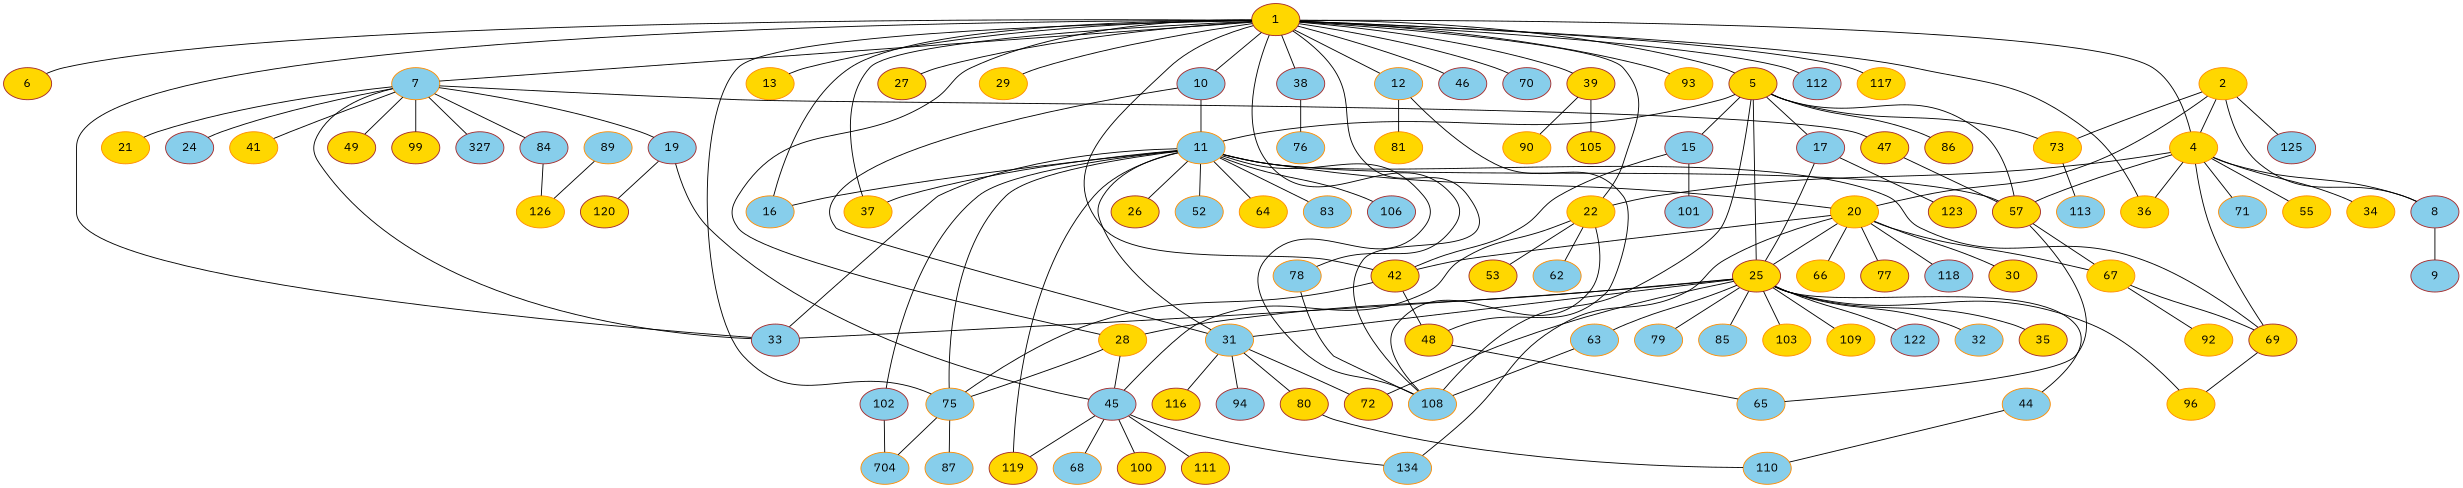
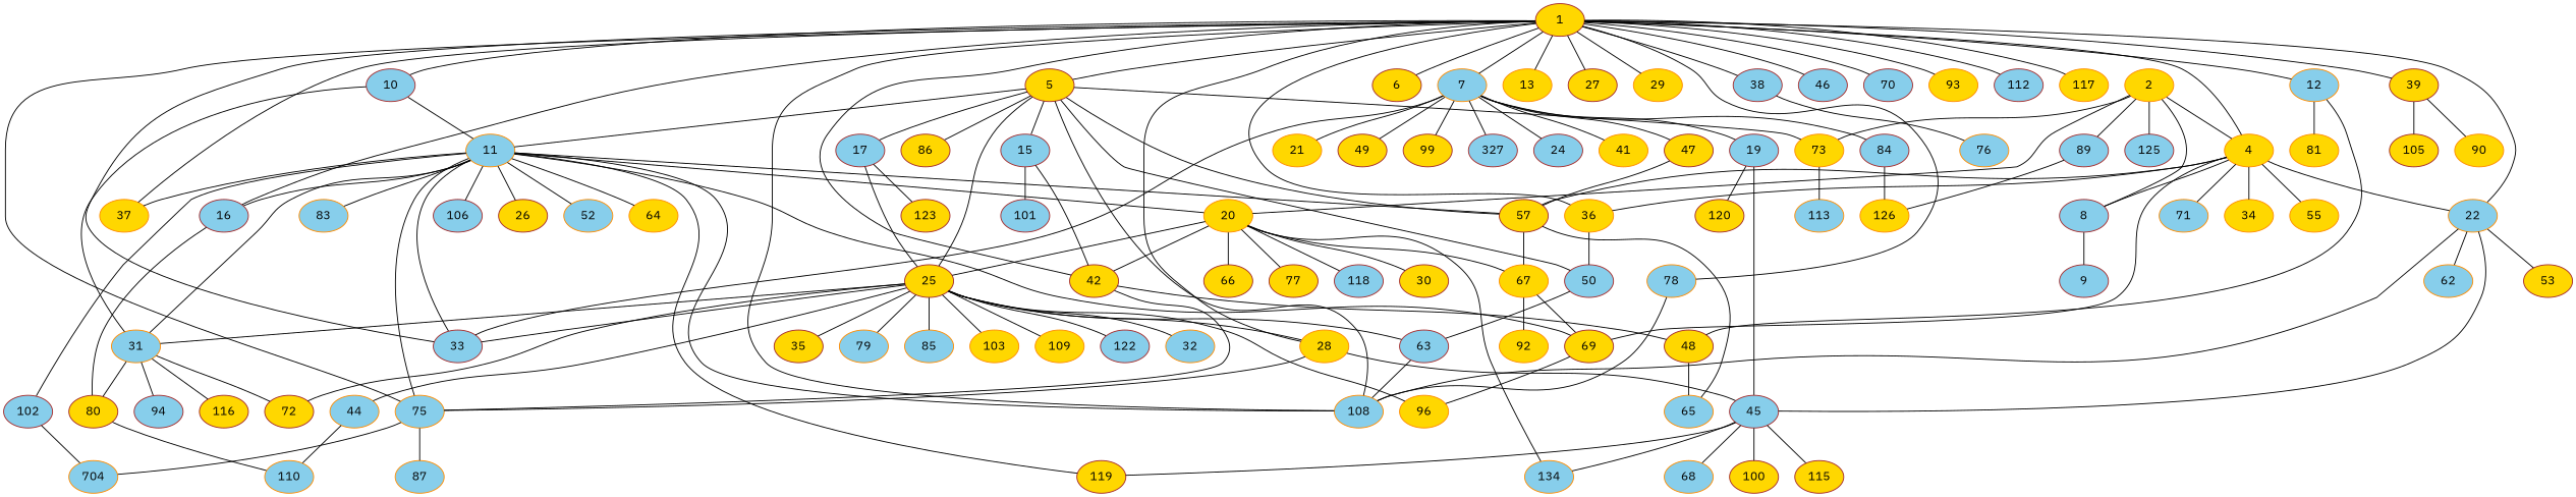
  graph {
    fontname="IBM Plex Sans"
    node [color=brown fillcolor=gold fontname="IBM Plex Sans" style=filled]
    edge [fontname="IBM Plex Sans"]
    1 [super="+3"]
    5 [super="+59"]
    6
    7 [color=darkorange fillcolor=skyblue super="+18"]
    10 [fillcolor=skyblue super="+130"]
    12 [color=darkorange fillcolor=skyblue super="+54"]
    13 [color=darkorange]
-   16 [color=darkorange fillcolor=skyblue super="+61"]
-   22 [color=darkorange super="+40"]
+   16 [fillcolor=skyblue super="+61"]
+   22 [color=darkorange fillcolor=skyblue super="+40"]
    27
    28 [color=darkorange super="+128"]
    29 [color=darkorange]
    33 [fillcolor=skyblue super="+56"]
    36 [color=darkorange]
    37 [color=darkorange super="+98"]
    38 [fillcolor=skyblue super="+60"]
    39 [super="+135"]
    42 [super="+124"]
    46 [fillcolor=skyblue]
    70 [fillcolor=skyblue]
    75 [color=darkorange fillcolor=skyblue super="+121"]
    78 [color=darkorange fillcolor=skyblue]
    93 [color=darkorange]
    108 [color=darkorange fillcolor=skyblue super="+115"]
    112 [fillcolor=skyblue]
    117 [color=darkorange]
    4 [color=darkorange super="+51"]
    2 [color=darkorange super="+23"]
    8 [fillcolor=skyblue super="+14"]
    20 [color=darkorange super="+82"]
    73 [color=darkorange]
-   89 [color=darkorange fillcolor=skyblue]
+   89 [fillcolor=skyblue]
    125 [fillcolor=skyblue]
    57 [super="+74"]
    11 [color=darkorange fillcolor=skyblue super="+95"]
    15 [fillcolor=skyblue]
    17 [fillcolor=skyblue]
    25 [super="+129"]
+   50 [fillcolor=skyblue]
    86
    19 [fillcolor=skyblue super="+43"]
    21 [color=darkorange]
    24 [fillcolor=skyblue]
    41 [color=darkorange]
    47
    49
    84 [fillcolor=skyblue]
    99
    n49 [fillcolor=skyblue label=327]
    31 [color=darkorange fillcolor=skyblue super="+88"]
    48
    81 [color=darkorange]
    80 [super="+133"]
    45 [fillcolor=skyblue super="+97"]
    53
    62 [color=darkorange fillcolor=skyblue]
    76 [color=darkorange fillcolor=skyblue]
    90 [color=darkorange]
    105 [super="+107"]
    87 [color=darkorange fillcolor=skyblue]
    n61 [color=darkorange fillcolor=skyblue label=704]
    34 [color=darkorange]
    55 [color=darkorange]
    69
    71 [color=darkorange fillcolor=skyblue]
    9 [fillcolor=skyblue]
    30 [super="+58"]
-   66 [color=darkorange]
+   66
    67 [color=darkorange super="+114"]
    77
    118 [fillcolor=skyblue]
    134 [color=darkorange fillcolor=skyblue]
    113 [color=darkorange fillcolor=skyblue super="+131"]
    126 [color=darkorange]
    65 [color=darkorange fillcolor=skyblue]
    96 [color=darkorange]
    26
    52 [color=darkorange fillcolor=skyblue]
    64 [color=darkorange]
    83 [color=darkorange fillcolor=skyblue]
    102 [fillcolor=skyblue]
    106 [fillcolor=skyblue]
    119
    101 [fillcolor=skyblue]
    123
    32 [color=darkorange fillcolor=skyblue super="+91"]
    35
    44 [color=darkorange fillcolor=skyblue]
-   63 [color=darkorange fillcolor=skyblue super="+132"]
+   63 [fillcolor=skyblue super="+132"]
    72
    79 [color=darkorange fillcolor=skyblue]
    85 [color=darkorange fillcolor=skyblue]
    103 [color=darkorange]
    109 [color=darkorange]
    122 [fillcolor=skyblue]
    120
    94 [fillcolor=skyblue]
    116
    110 [color=darkorange fillcolor=skyblue]
    68 [color=darkorange fillcolor=skyblue]
    100
-   111
+   111 [label=115]
    92 [color=darkorange]
    1 -- 5
    1 -- 6
    1 -- 7
    1 -- 10
    1 -- 12
    1 -- 13
    1 -- 16
    1 -- 22
    1 -- 27
    1 -- 28
    1 -- 29
    1 -- 33
    1 -- 36
    1 -- 37
    1 -- 38
    1 -- 39
    1 -- 42
    1 -- 46
    1 -- 70
    1 -- 75
    1 -- 78
    1 -- 93
    1 -- 108
    1 -- 112
    1 -- 117
    1 -- 4
    5 -- 108
    5 -- 73
    5 -- 57
    5 -- 11
    5 -- 15
    5 -- 17
    5 -- 25
+   5 -- 50
    5 -- 86
    7 -- 33
    7 -- 19
    7 -- 21
    7 -- 24
    7 -- 41
    7 -- 47
    7 -- 49
    7 -- 84
    7 -- 99
    7 -- n49
    10 -- 11
    10 -- 31
    12 -- 48
    12 -- 81
+   16 -- 80
    22 -- 108
    22 -- 45
    22 -- 53
    22 -- 62
    28 -- 75
    28 -- 45
+   36 -- 50
    38 -- 76
    39 -- 90
    39 -- 105
    42 -- 75
    42 -- 48
    75 -- 87
    75 -- n61
    78 -- 108
    4 -- 22
    4 -- 36
    4 -- 8
    4 -- 57
    4 -- 34
    4 -- 55
    4 -- 69
    4 -- 71
    2 -- 4
    2 -- 8
    2 -- 20
    2 -- 73
+   2 -- 89
    2 -- 125
    8 -- 9
    20 -- 42
    20 -- 25
    20 -- 30
    20 -- 66
    20 -- 67
    20 -- 77
    20 -- 118
    20 -- 134
    73 -- 113
    89 -- 126
    57 -- 67
    57 -- 65
    11 -- 16
    11 -- 33
    11 -- 37
    11 -- 75
    11 -- 108
    11 -- 20
    11 -- 57
    11 -- 31
    11 -- 69
    11 -- 26
    11 -- 52
    11 -- 64
    11 -- 83 [weight=2]
    11 -- 102
    11 -- 106
    11 -- 119
    15 -- 42
    15 -- 101
    17 -- 25
    17 -- 123
    25 -- 28
    25 -- 33
    25 -- 31
    25 -- 96
    25 -- 32
    25 -- 35
    25 -- 44
    25 -- 63 [weight=2]
    25 -- 72
    25 -- 79
    25 -- 85
    25 -- 103
    25 -- 109
    25 -- 122
+   50 -- 63
    19 -- 45
    19 -- 120
    47 -- 57
    84 -- 126
    31 -- 80
    31 -- 72
    31 -- 94
    31 -- 116
    48 -- 65
    80 -- 110
    45 -- 134
    45 -- 119
    45 -- 68
    45 -- 100
    45 -- 111
    69 -- 96
    67 -- 69
    67 -- 92
    102 -- n61
    44 -- 110
    63 -- 108
  }
